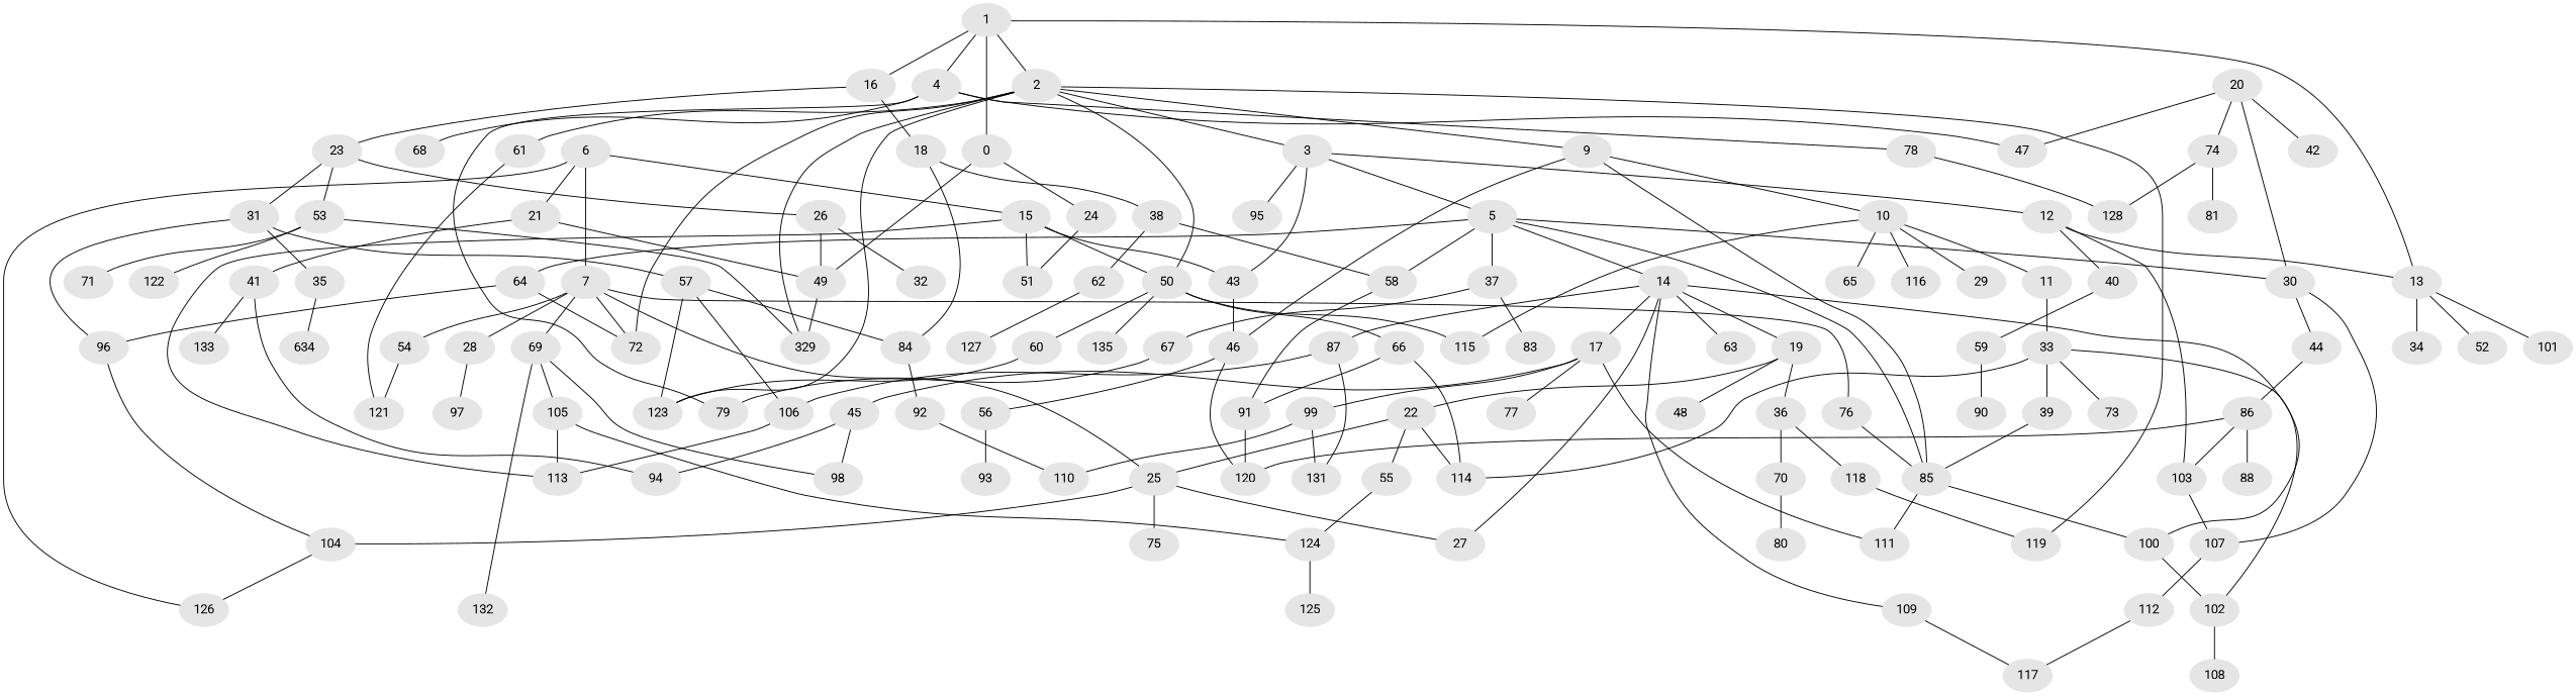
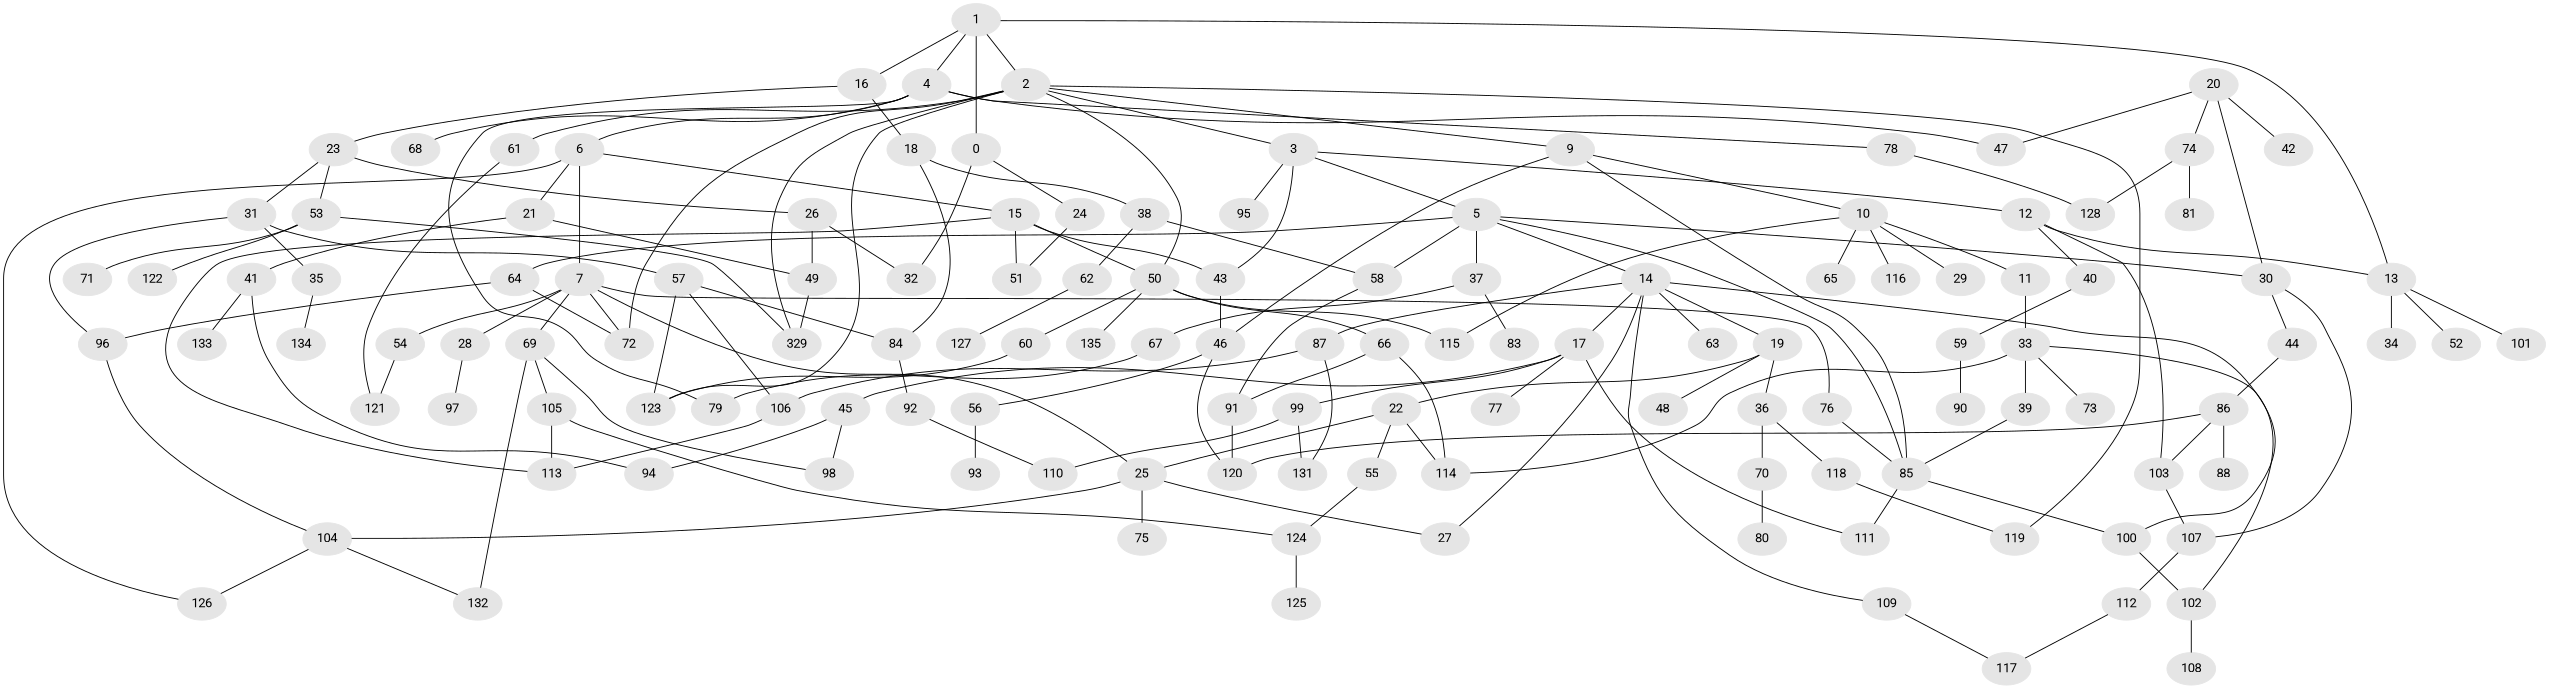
  graph {
    fontname=Roboto
    node [color=gray90 fontname=Roboto style=filled]
    edge [fontname=Roboto]
    1
    2
    4
    n4 [label=0]
    13
    16
    3
    9
    50
    61
    72
    119
    123
    n14 [label=329]
    6
    47
    68
    78
    79
    24
    49
    34
    52
    101
    18
    23
    5
    12
    43
    95
    85
    10
    46
    115
    60
    66
    135
    121
    14
    30
    37
    58
    64
    40
    103
    7
    15
    21
    126
    128
    17
    19
    27
    63
    87
    100
    109
    44
    107
    67
    83
    91
    96
    111
    25
    28
    54
    69
    76
    51
    113
    41
    75
    104
    97
    98
    105
    132
    11
    29
    65
    116
    56
    120
    33
    114
    39
    73
    102
    59
    45
    77
    99
    22
    36
    48
    106
    131
    117
    38
    84
    20
    42
    74
    31
    26
    53
    35
    57
    94
    110
    62
    92
    55
    70
    118
    81
    133
    124
    32
    71
    122
    86
    112
-   134 [label=634]
+   134
    108
    80
    127
    90
    88
    93
    125
    1 -- 2
    1 -- 4
    1 -- n4
    1 -- 13
    1 -- 16
    2 -- 3
    2 -- 9
    2 -- 50
    2 -- 61
    2 -- 72
    2 -- 119
    2 -- 123
    2 -- n14
+   4 -- 6
    4 -- 47
    4 -- 68
    4 -- 78
    4 -- 79
    n4 -- 24
-   n4 -- 49
+   n4 -- 32
    13 -- 34
    13 -- 52
    13 -- 101
    16 -- 18
    16 -- 23
    3 -- 5
    3 -- 12
    3 -- 43
    3 -- 95
    9 -- 85
    9 -- 10
    9 -- 46
    50 -- 115
    50 -- 60
    50 -- 66
    50 -- 135
    61 -- 121
    6 -- 7
    6 -- 15
    6 -- 21
    6 -- 126
    78 -- 128
    24 -- 51
    49 -- n14
    18 -- 38
    18 -- 84
    23 -- 31
    23 -- 26
    23 -- 53
    5 -- 85
    5 -- 14
    5 -- 30
    5 -- 37
    5 -- 58
    5 -- 64
    12 -- 13
    12 -- 40
    12 -- 103
    43 -- 46
    85 -- 100
    85 -- 111
    10 -- 115
    10 -- 11
    10 -- 29
    10 -- 65
    10 -- 116
    46 -- 56
    46 -- 120
    60 -- 123
    66 -- 91
    66 -- 114
    14 -- 17
    14 -- 19
    14 -- 27
    14 -- 63
    14 -- 87
    14 -- 100
    14 -- 109
    30 -- 44
    30 -- 107
    37 -- 67
    37 -- 83
    58 -- 91
    64 -- 72
    64 -- 96
    40 -- 59
    103 -- 107
    7 -- 72
    7 -- 25
    7 -- 28
    7 -- 54
    7 -- 69
    7 -- 76
    15 -- 50
    15 -- 43
    15 -- 51
    15 -- 113
    21 -- 49
    21 -- 41
    17 -- 111
    17 -- 45
    17 -- 77
    17 -- 99
    19 -- 22
    19 -- 36
    19 -- 48
    87 -- 106
    87 -- 131
    100 -- 102
    109 -- 117
    44 -- 86
    107 -- 112
    67 -- 79
    91 -- 120
    96 -- 104
    25 -- 27
    25 -- 75
    25 -- 104
    28 -- 97
    54 -- 121
    69 -- 98
    69 -- 105
    69 -- 132
    76 -- 85
    41 -- 94
    41 -- 133
    104 -- 126
+   104 -- 132
    105 -- 113
    105 -- 124
    11 -- 33
    56 -- 93
    33 -- 114
    33 -- 39
    33 -- 73
    33 -- 102
    39 -- 85
    102 -- 108
    59 -- 90
    45 -- 98
    45 -- 94
    99 -- 131
    99 -- 110
    22 -- 25
    22 -- 114
    22 -- 55
    36 -- 70
    36 -- 118
    106 -- 113
    38 -- 58
    38 -- 62
    84 -- 92
    20 -- 47
    20 -- 30
    20 -- 42
    20 -- 74
    74 -- 128
    74 -- 81
    31 -- 96
    31 -- 35
    31 -- 57
    26 -- 49
    26 -- 32
    53 -- n14
    53 -- 71
    53 -- 122
    35 -- 134
    57 -- 123
    57 -- 106
    57 -- 84
    62 -- 127
    92 -- 110
    55 -- 124
    70 -- 80
    118 -- 119
    124 -- 125
    86 -- 103
    86 -- 120
    86 -- 88
    112 -- 117
  }
